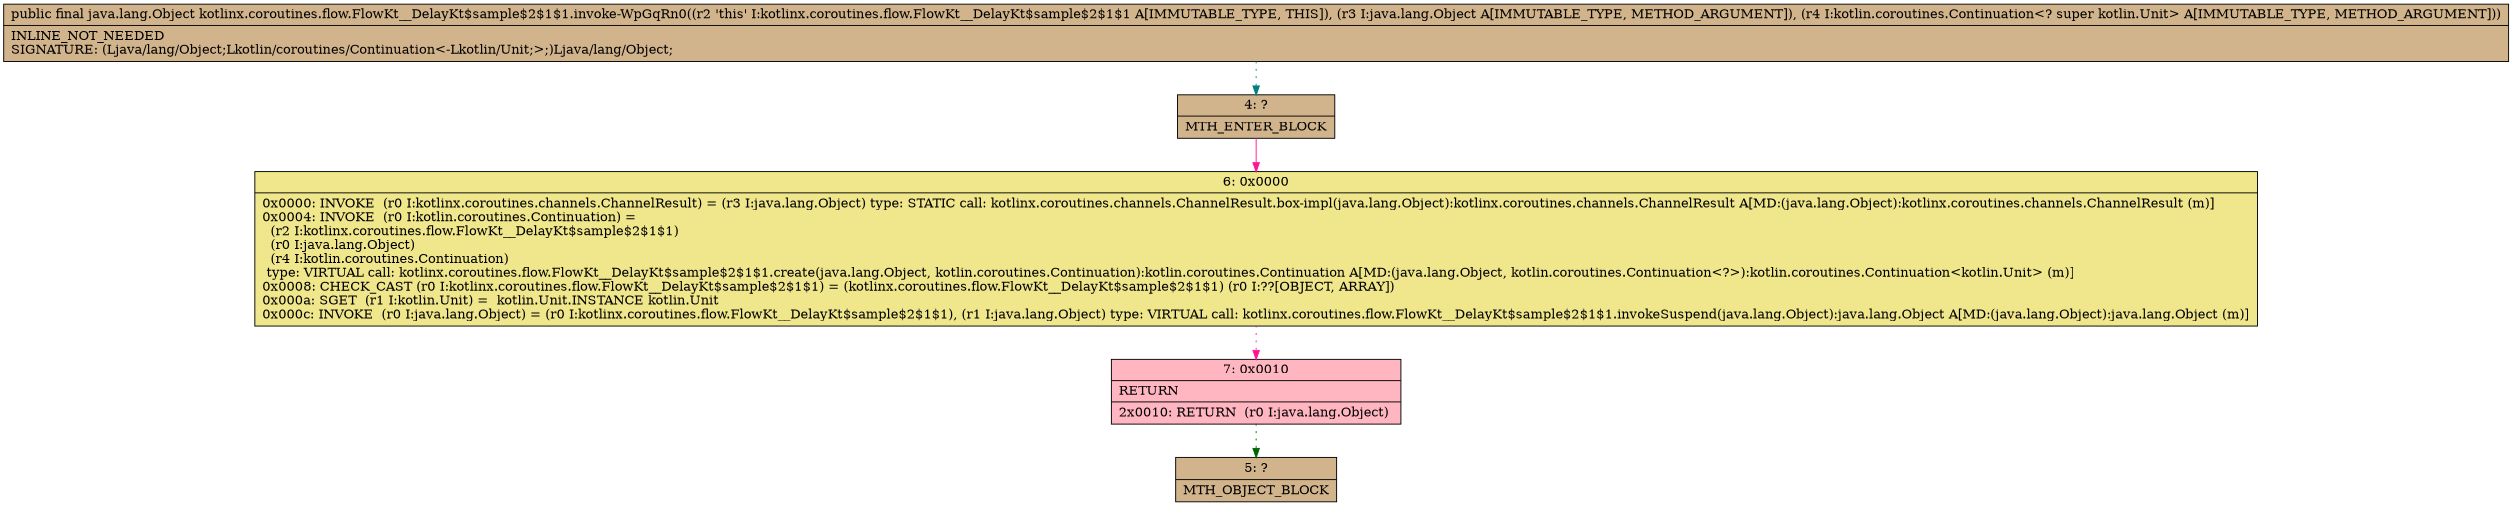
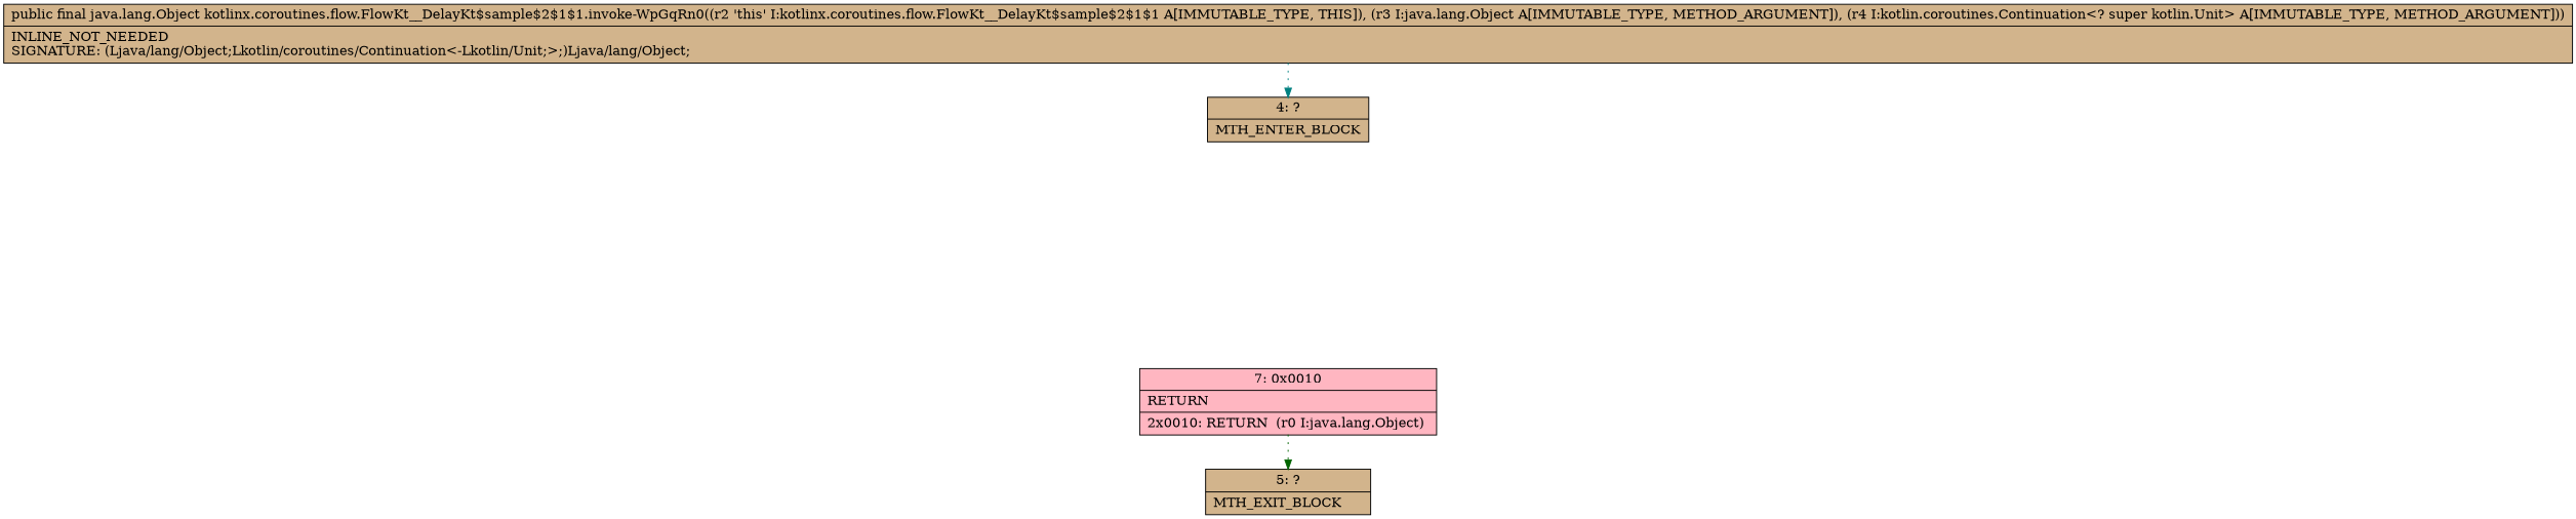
  digraph {
    node [fillcolor=tan shape=record style=filled]
    edge [color=deeppink style=dotted]
    n1 [label="{4\:\ ?|MTH_ENTER_BLOCK\l}"]
-   n2 [fillcolor=khaki label="{6\:\ 0x0000|0x0000: INVOKE  (r0 I:kotlinx.coroutines.channels.ChannelResult) = (r3 I:java.lang.Object) type: STATIC call: kotlinx.coroutines.channels.ChannelResult.box\-impl(java.lang.Object):kotlinx.coroutines.channels.ChannelResult A[MD:(java.lang.Object):kotlinx.coroutines.channels.ChannelResult (m)]\l0x0004: INVOKE  (r0 I:kotlin.coroutines.Continuation) = \l  (r2 I:kotlinx.coroutines.flow.FlowKt__DelayKt$sample$2$1$1)\l  (r0 I:java.lang.Object)\l  (r4 I:kotlin.coroutines.Continuation)\l type: VIRTUAL call: kotlinx.coroutines.flow.FlowKt__DelayKt$sample$2$1$1.create(java.lang.Object, kotlin.coroutines.Continuation):kotlin.coroutines.Continuation A[MD:(java.lang.Object, kotlin.coroutines.Continuation\<?\>):kotlin.coroutines.Continuation\<kotlin.Unit\> (m)]\l0x0008: CHECK_CAST (r0 I:kotlinx.coroutines.flow.FlowKt__DelayKt$sample$2$1$1) = (kotlinx.coroutines.flow.FlowKt__DelayKt$sample$2$1$1) (r0 I:??[OBJECT, ARRAY]) \l0x000a: SGET  (r1 I:kotlin.Unit) =  kotlin.Unit.INSTANCE kotlin.Unit \l0x000c: INVOKE  (r0 I:java.lang.Object) = (r0 I:kotlinx.coroutines.flow.FlowKt__DelayKt$sample$2$1$1), (r1 I:java.lang.Object) type: VIRTUAL call: kotlinx.coroutines.flow.FlowKt__DelayKt$sample$2$1$1.invokeSuspend(java.lang.Object):java.lang.Object A[MD:(java.lang.Object):java.lang.Object (m)]\l}"]
    n3 [fillcolor=lightpink label="{7\:\ 0x0010|RETURN\l|2x0010: RETURN  (r0 I:java.lang.Object) \l}"]
-   n4 [label="{5\:\ ?|MTH_OBJECT_BLOCK\l}"]
+   n4 [label="{5\:\ ?|MTH_EXIT_BLOCK\l}"]
    n5 [label="{public final java.lang.Object kotlinx.coroutines.flow.FlowKt__DelayKt$sample$2$1$1.invoke\-WpGqRn0((r2 'this' I:kotlinx.coroutines.flow.FlowKt__DelayKt$sample$2$1$1 A[IMMUTABLE_TYPE, THIS]), (r3 I:java.lang.Object A[IMMUTABLE_TYPE, METHOD_ARGUMENT]), (r4 I:kotlin.coroutines.Continuation\<? super kotlin.Unit\> A[IMMUTABLE_TYPE, METHOD_ARGUMENT]))  | INLINE_NOT_NEEDED\lSIGNATURE: (Ljava\/lang\/Object;Lkotlin\/coroutines\/Continuation\<\-Lkotlin\/Unit;\>;)Ljava\/lang\/Object;\l}"]
-   n1 -> n2 [style=solid]
-   n2 -> n3
    n3 -> n4 [color=darkgreen]
    n5 -> n1 [color=teal]
  }
